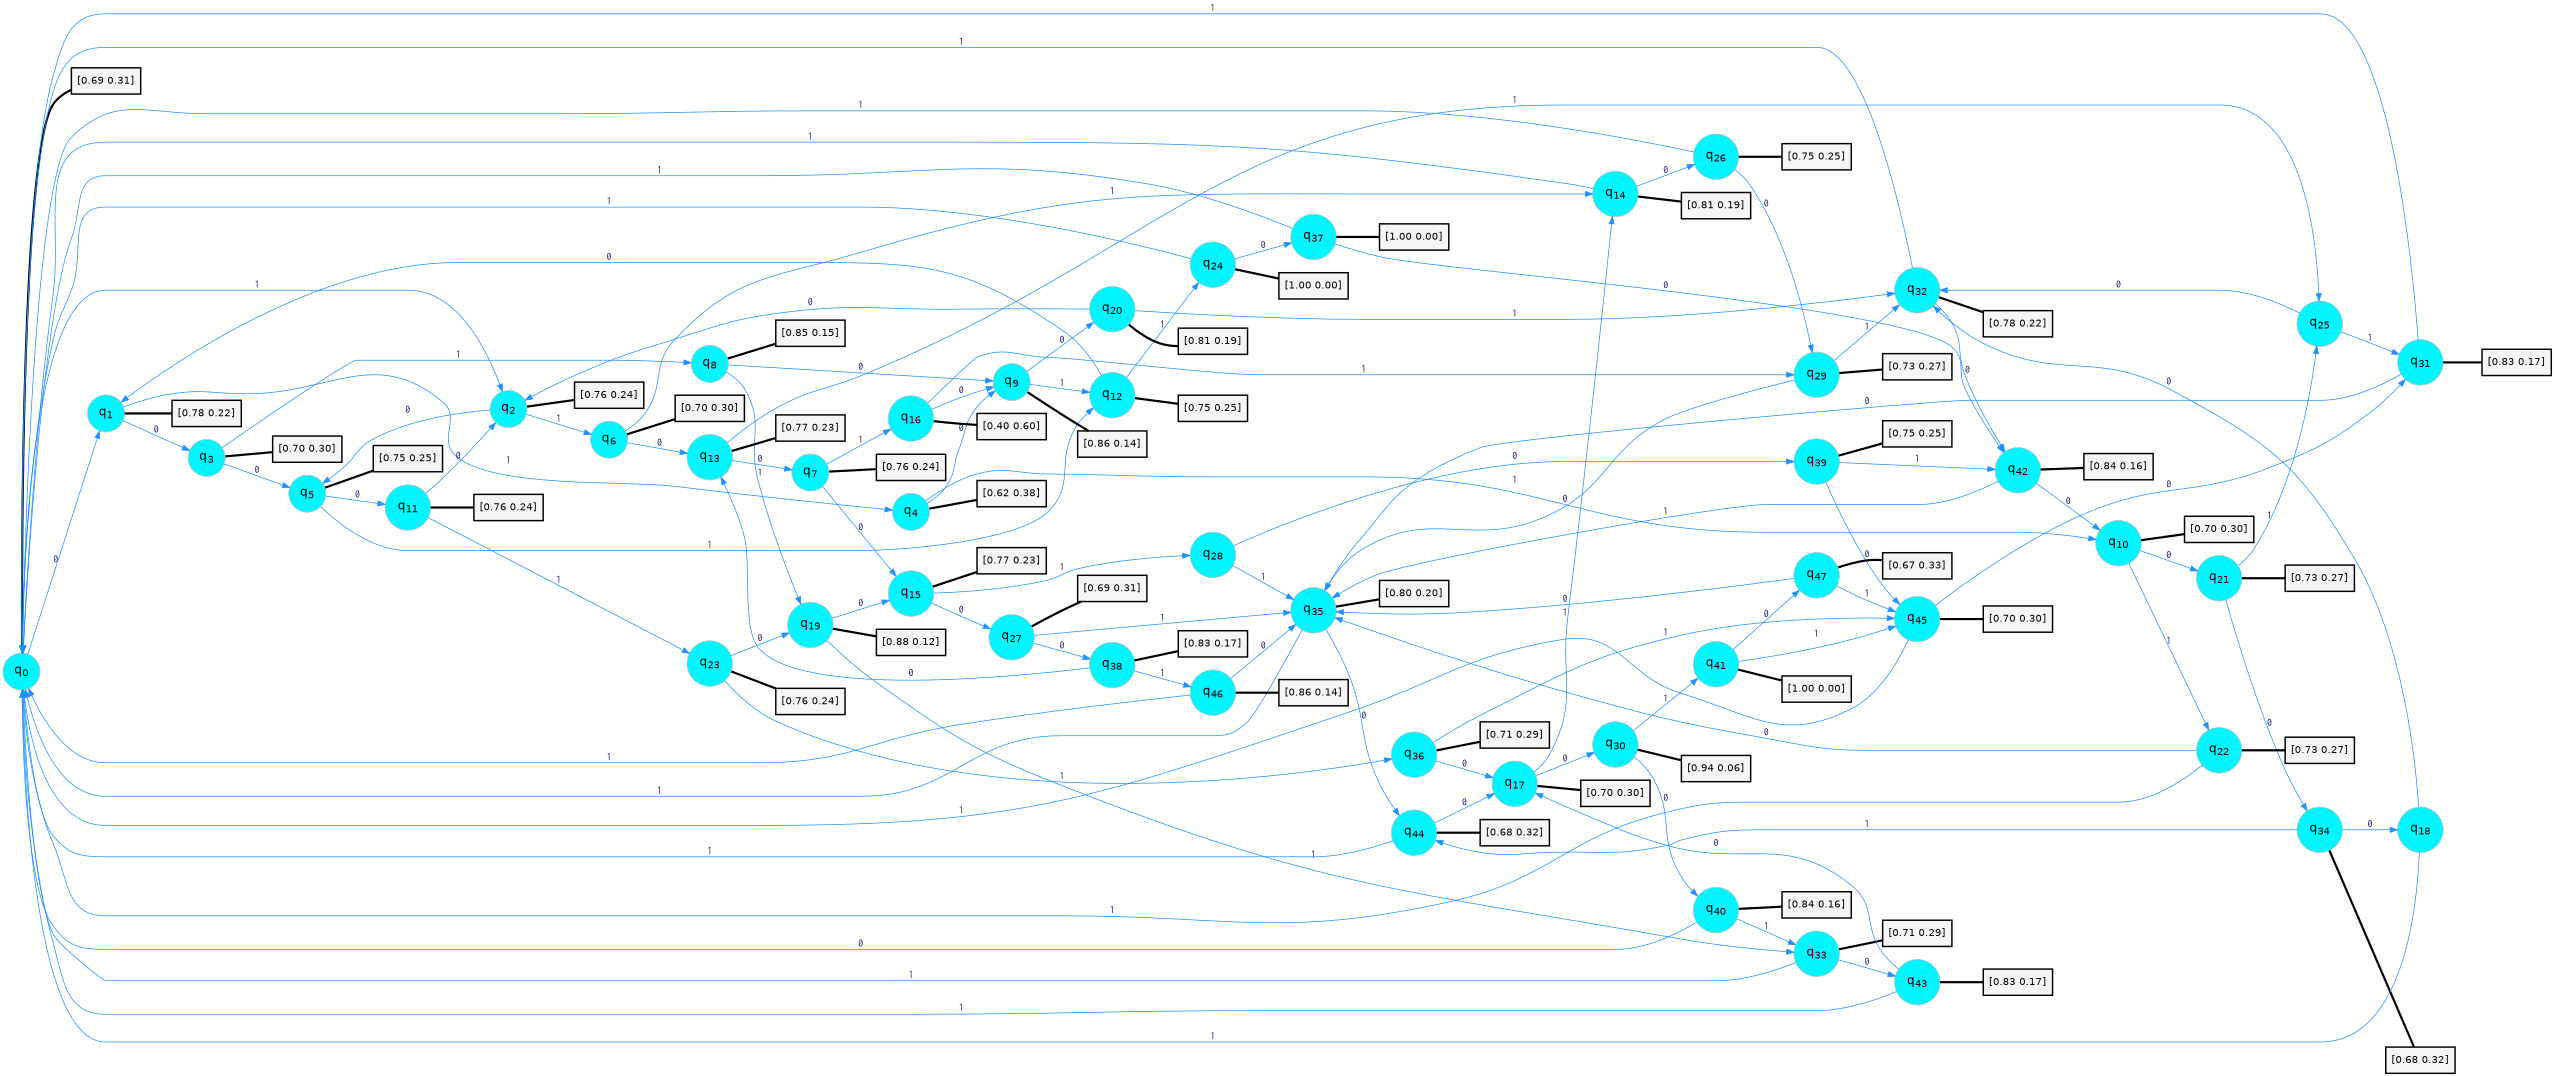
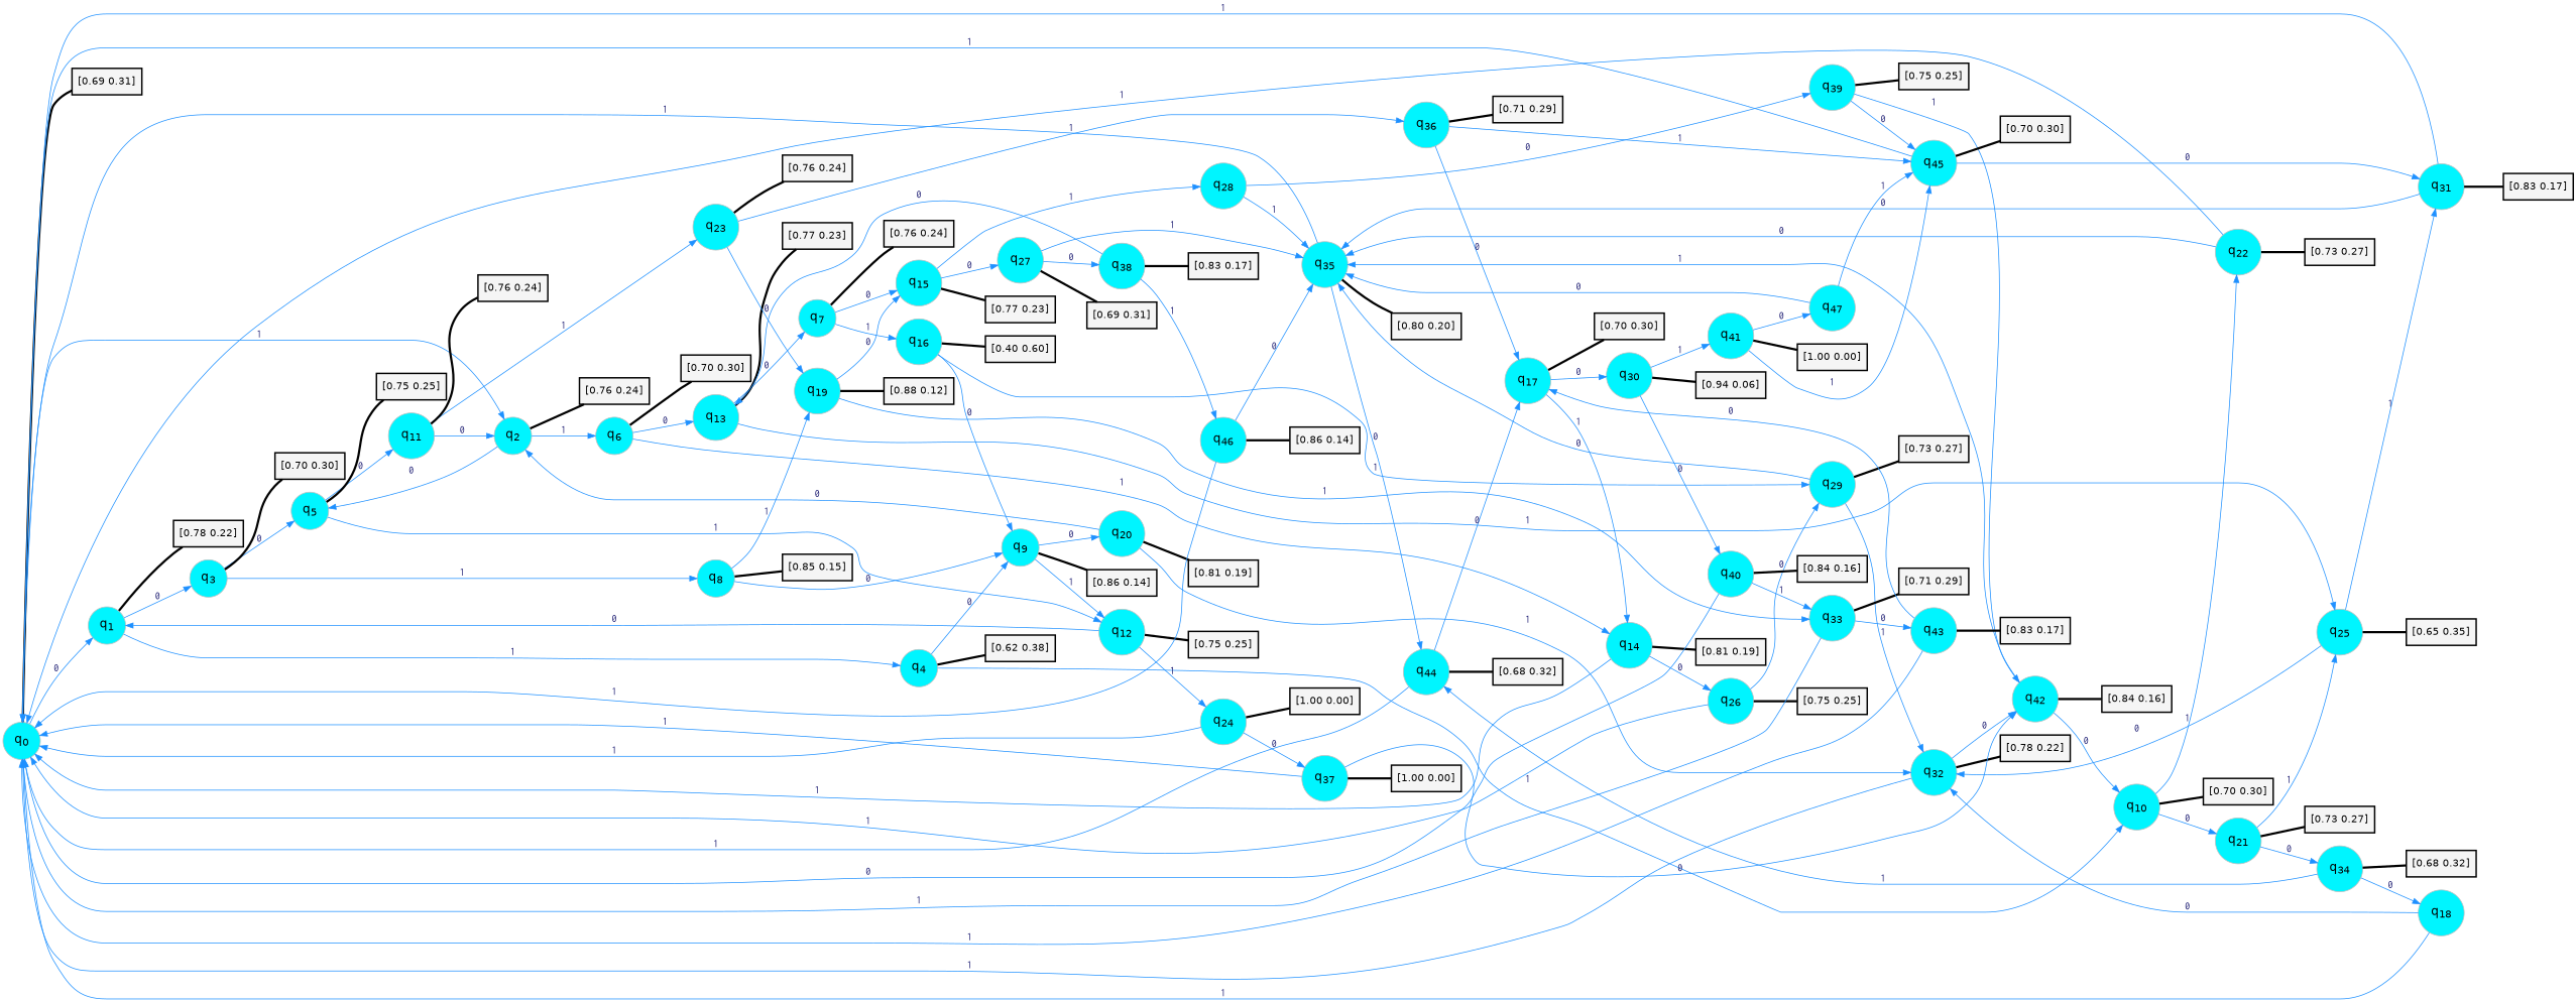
  digraph {
    rankdir=LR
    node [color=gray fillcolor=turquoise1 fontcolor=black fontname=Helvetica fontsize=16 fontweight=bold shape=circle style=filled]
    edge [arrowsize=1 color=dodgerblue1 fontcolor=midnightblue fontname=courier fontweight=bold penwidth=1 style=solid weight=20]
    n1 [label=<q<SUB>0</SUB>>]
    n2 [label=<q<SUB>1</SUB>>]
    n3 [label=<q<SUB>2</SUB>>]
    n4 [color=black fillcolor=whitesmoke fontsize=14 label="[0.69 0.31]" penwidth=2 shape=box]
    n5 [label=<q<SUB>3</SUB>>]
    n6 [label=<q<SUB>4</SUB>>]
    n7 [color=black fillcolor=whitesmoke fontsize=14 label="[0.78 0.22]" penwidth=2 shape=box]
    n8 [label=<q<SUB>5</SUB>>]
    n9 [label=<q<SUB>6</SUB>>]
    n10 [color=black fillcolor=whitesmoke fontsize=14 label="[0.76 0.24]" penwidth=2 shape=box]
    n11 [label=<q<SUB>8</SUB>>]
    n12 [color=black fillcolor=whitesmoke fontsize=14 label="[0.70 0.30]" penwidth=2 shape=box]
    n13 [label=<q<SUB>9</SUB>>]
    n14 [label=<q<SUB>10</SUB>>]
    n15 [color=black fillcolor=whitesmoke fontsize=14 label="[0.62 0.38]" penwidth=2 shape=box]
    n16 [label=<q<SUB>11</SUB>>]
    n17 [label=<q<SUB>12</SUB>>]
    n18 [color=black fillcolor=whitesmoke fontsize=14 label="[0.75 0.25]" penwidth=2 shape=box]
    n19 [label=<q<SUB>13</SUB>>]
    n20 [label=<q<SUB>14</SUB>>]
    n21 [color=black fillcolor=whitesmoke fontsize=14 label="[0.70 0.30]" penwidth=2 shape=box]
    n22 [label=<q<SUB>19</SUB>>]
    n23 [color=black fillcolor=whitesmoke fontsize=14 label="[0.85 0.15]" penwidth=2 shape=box]
    n24 [label=<q<SUB>20</SUB>>]
    n25 [color=black fillcolor=whitesmoke fontsize=14 label="[0.86 0.14]" penwidth=2 shape=box]
    n26 [label=<q<SUB>21</SUB>>]
    n27 [label=<q<SUB>22</SUB>>]
    n28 [color=black fillcolor=whitesmoke fontsize=14 label="[0.70 0.30]" penwidth=2 shape=box]
    n29 [label=<q<SUB>23</SUB>>]
    n30 [color=black fillcolor=whitesmoke fontsize=14 label="[0.76 0.24]" penwidth=2 shape=box]
    n31 [label=<q<SUB>24</SUB>>]
    n32 [color=black fillcolor=whitesmoke fontsize=14 label="[0.75 0.25]" penwidth=2 shape=box]
    n33 [label=<q<SUB>7</SUB>>]
    n34 [label=<q<SUB>25</SUB>>]
    n35 [color=black fillcolor=whitesmoke fontsize=14 label="[0.77 0.23]" penwidth=2 shape=box]
    n36 [label=<q<SUB>26</SUB>>]
    n37 [color=black fillcolor=whitesmoke fontsize=14 label="[0.81 0.19]" penwidth=2 shape=box]
    n38 [label=<q<SUB>15</SUB>>]
    n39 [label=<q<SUB>16</SUB>>]
    n40 [color=black fillcolor=whitesmoke fontsize=14 label="[0.76 0.24]" penwidth=2 shape=box]
    n41 [label=<q<SUB>27</SUB>>]
    n42 [label=<q<SUB>28</SUB>>]
    n43 [color=black fillcolor=whitesmoke fontsize=14 label="[0.77 0.23]" penwidth=2 shape=box]
    n44 [label=<q<SUB>29</SUB>>]
    n45 [color=black fillcolor=whitesmoke fontsize=14 label="[0.40 0.60]" penwidth=2 shape=box]
    n46 [label=<q<SUB>33</SUB>>]
    n47 [color=black fillcolor=whitesmoke fontsize=14 label="[0.88 0.12]" penwidth=2 shape=box]
    n48 [label=<q<SUB>32</SUB>>]
    n49 [color=black fillcolor=whitesmoke fontsize=14 label="[0.81 0.19]" penwidth=2 shape=box]
    n50 [label=<q<SUB>34</SUB>>]
    n51 [color=black fillcolor=whitesmoke fontsize=14 label="[0.73 0.27]" penwidth=2 shape=box]
    n52 [label=<q<SUB>35</SUB>>]
    n53 [color=black fillcolor=whitesmoke fontsize=14 label="[0.73 0.27]" penwidth=2 shape=box]
    n54 [label=<q<SUB>36</SUB>>]
    n55 [color=black fillcolor=whitesmoke fontsize=14 label="[0.76 0.24]" penwidth=2 shape=box]
    n56 [label=<q<SUB>37</SUB>>]
    n57 [color=black fillcolor=whitesmoke fontsize=14 label="[1.00 0.00]" penwidth=2 shape=box]
    n58 [label=<q<SUB>31</SUB>>]
+   n59 [color=black fillcolor=whitesmoke fontsize=14 label="[0.65 0.35]" penwidth=2 shape=box]
    n60 [color=black fillcolor=whitesmoke fontsize=14 label="[0.75 0.25]" penwidth=2 shape=box]
    n61 [label=<q<SUB>38</SUB>>]
    n62 [color=black fillcolor=whitesmoke fontsize=14 label="[0.69 0.31]" penwidth=2 shape=box]
    n63 [label=<q<SUB>39</SUB>>]
    n64 [color=black fillcolor=whitesmoke fontsize=14 label="[0.73 0.27]" penwidth=2 shape=box]
    n65 [label=<q<SUB>17</SUB>>]
    n66 [label=<q<SUB>30</SUB>>]
    n67 [color=black fillcolor=whitesmoke fontsize=14 label="[0.70 0.30]" penwidth=2 shape=box]
    n68 [label=<q<SUB>40</SUB>>]
    n69 [label=<q<SUB>41</SUB>>]
    n70 [color=black fillcolor=whitesmoke fontsize=14 label="[0.94 0.06]" penwidth=2 shape=box]
    n71 [label=<q<SUB>18</SUB>>]
    n72 [label=<q<SUB>42</SUB>>]
    n73 [color=black fillcolor=whitesmoke fontsize=14 label="[0.78 0.22]" penwidth=2 shape=box]
    n74 [label=<q<SUB>43</SUB>>]
    n75 [color=black fillcolor=whitesmoke fontsize=14 label="[0.71 0.29]" penwidth=2 shape=box]
    n76 [label=<q<SUB>44</SUB>>]
    n77 [color=black fillcolor=whitesmoke fontsize=14 label="[0.68 0.32]" penwidth=2 shape=box]
    n78 [color=black fillcolor=whitesmoke fontsize=14 label="[0.80 0.20]" penwidth=2 shape=box]
    n79 [label=<q<SUB>45</SUB>>]
    n80 [color=black fillcolor=whitesmoke fontsize=14 label="[0.71 0.29]" penwidth=2 shape=box]
    n81 [color=black fillcolor=whitesmoke fontsize=14 label="[1.00 0.00]" penwidth=2 shape=box]
    n82 [color=black fillcolor=whitesmoke fontsize=14 label="[0.83 0.17]" penwidth=2 shape=box]
    n83 [label=<q<SUB>46</SUB>>]
    n84 [color=black fillcolor=whitesmoke fontsize=14 label="[0.83 0.17]" penwidth=2 shape=box]
    n85 [color=black fillcolor=whitesmoke fontsize=14 label="[0.75 0.25]" penwidth=2 shape=box]
    n86 [color=black fillcolor=whitesmoke fontsize=14 label="[0.84 0.16]" penwidth=2 shape=box]
    n87 [label=<q<SUB>47</SUB>>]
    n88 [color=black fillcolor=whitesmoke fontsize=14 label="[1.00 0.00]" penwidth=2 shape=box]
    n89 [color=black fillcolor=whitesmoke fontsize=14 label="[0.84 0.16]" penwidth=2 shape=box]
    n90 [color=black fillcolor=whitesmoke fontsize=14 label="[0.83 0.17]" penwidth=2 shape=box]
    n91 [color=black fillcolor=whitesmoke fontsize=14 label="[0.68 0.32]" penwidth=2 shape=box]
    n92 [color=black fillcolor=whitesmoke fontsize=14 label="[0.70 0.30]" penwidth=2 shape=box]
    n93 [color=black fillcolor=whitesmoke fontsize=14 label="[0.86 0.14]" penwidth=2 shape=box]
-   n94 [color=black fillcolor=whitesmoke fontsize=14 label="[0.67 0.33]" penwidth=2 shape=box]
    n1 -> n2 [label=0]
    n1 -> n3 [label=1]
    n1 -> n4 [arrowhead=none color=black penwidth=3]
    n2 -> n5 [label=0]
    n2 -> n6 [label=1]
    n2 -> n7 [arrowhead=none color=black penwidth=3]
    n3 -> n8 [label=0]
    n3 -> n9 [label=1]
    n3 -> n10 [arrowhead=none color=black penwidth=3]
    n5 -> n8 [label=0]
    n5 -> n11 [label=1]
    n5 -> n12 [arrowhead=none color=black penwidth=3]
    n6 -> n13 [label=0]
    n6 -> n14 [label=1]
    n6 -> n15 [arrowhead=none color=black penwidth=3]
    n8 -> n16 [label=0]
    n8 -> n17 [label=1]
    n8 -> n18 [arrowhead=none color=black penwidth=3]
    n9 -> n19 [label=0]
    n9 -> n20 [label=1]
    n9 -> n21 [arrowhead=none color=black penwidth=3]
    n11 -> n13 [label=0]
    n11 -> n22 [label=1]
    n11 -> n23 [arrowhead=none color=black penwidth=3]
    n13 -> n17 [label=1]
    n13 -> n24 [label=0]
    n13 -> n25 [arrowhead=none color=black penwidth=3]
    n14 -> n26 [label=0]
    n14 -> n27 [label=1]
    n14 -> n28 [arrowhead=none color=black penwidth=3]
    n16 -> n3 [label=0]
    n16 -> n29 [label=1]
    n16 -> n30 [arrowhead=none color=black penwidth=3]
    n17 -> n2 [label=0]
    n17 -> n31 [label=1]
    n17 -> n32 [arrowhead=none color=black penwidth=3]
    n19 -> n33 [label=0]
    n19 -> n34 [label=1]
    n19 -> n35 [arrowhead=none color=black penwidth=3]
    n20 -> n1 [label=1]
    n20 -> n36 [label=0]
    n20 -> n37 [arrowhead=none color=black penwidth=3]
    n22 -> n38 [label=0]
    n22 -> n46 [label=1]
    n22 -> n47 [arrowhead=none color=black penwidth=3]
    n24 -> n3 [label=0]
    n24 -> n48 [label=1]
    n24 -> n49 [arrowhead=none color=black penwidth=3]
    n26 -> n34 [label=1]
    n26 -> n50 [label=0]
    n26 -> n51 [arrowhead=none color=black penwidth=3]
    n27 -> n1 [label=1]
    n27 -> n52 [label=0]
    n27 -> n53 [arrowhead=none color=black penwidth=3]
    n29 -> n22 [label=0]
    n29 -> n54 [label=1]
    n29 -> n55 [arrowhead=none color=black penwidth=3]
    n31 -> n1 [label=1]
    n31 -> n56 [label=0]
    n31 -> n57 [arrowhead=none color=black penwidth=3]
    n33 -> n38 [label=0]
    n33 -> n39 [label=1]
    n33 -> n40 [arrowhead=none color=black penwidth=3]
    n34 -> n48 [label=0]
    n34 -> n58 [label=1]
+   n34 -> n59 [arrowhead=none color=black penwidth=3]
    n36 -> n1 [label=1]
    n36 -> n44 [label=0]
    n36 -> n60 [arrowhead=none color=black penwidth=3]
    n38 -> n41 [label=0]
    n38 -> n42 [label=1]
    n38 -> n43 [arrowhead=none color=black penwidth=3]
    n39 -> n13 [label=0]
    n39 -> n44 [label=1]
    n39 -> n45 [arrowhead=none color=black penwidth=3]
    n41 -> n52 [label=1]
    n41 -> n61 [label=0]
    n41 -> n62 [arrowhead=none color=black penwidth=3]
    n42 -> n52 [label=1]
    n42 -> n63 [label=0]
    n44 -> n48 [label=1]
    n44 -> n52 [label=0]
    n44 -> n64 [arrowhead=none color=black penwidth=3]
    n46 -> n1 [label=1]
    n46 -> n74 [label=0]
    n46 -> n75 [arrowhead=none color=black penwidth=3]
    n48 -> n1 [label=1]
    n48 -> n72 [label=0]
    n48 -> n73 [arrowhead=none color=black penwidth=3]
    n50 -> n71 [label=0]
    n50 -> n76 [label=1]
    n50 -> n77 [arrowhead=none color=black penwidth=3]
    n52 -> n1 [label=1]
    n52 -> n76 [label=0]
    n52 -> n78 [arrowhead=none color=black penwidth=3]
    n54 -> n65 [label=0]
    n54 -> n79 [label=1]
    n54 -> n80 [arrowhead=none color=black penwidth=3]
    n56 -> n1 [label=1]
    n56 -> n72 [label=0]
    n56 -> n81 [arrowhead=none color=black penwidth=3]
    n58 -> n1 [label=1]
    n58 -> n52 [label=0]
    n58 -> n82 [arrowhead=none color=black penwidth=3]
    n61 -> n19 [label=0]
    n61 -> n83 [label=1]
    n61 -> n84 [arrowhead=none color=black penwidth=3]
    n63 -> n72 [label=1]
    n63 -> n79 [label=0]
    n63 -> n85 [arrowhead=none color=black penwidth=3]
    n65 -> n20 [label=1]
    n65 -> n66 [label=0]
    n65 -> n67 [arrowhead=none color=black penwidth=3]
    n66 -> n68 [label=0]
    n66 -> n69 [label=1]
    n66 -> n70 [arrowhead=none color=black penwidth=3]
    n68 -> n1 [label=0]
    n68 -> n46 [label=1]
    n68 -> n86 [arrowhead=none color=black penwidth=3]
    n69 -> n79 [label=1]
    n69 -> n87 [label=0]
    n69 -> n88 [arrowhead=none color=black penwidth=3]
    n71 -> n1 [label=1]
    n71 -> n48 [label=0]
    n72 -> n14 [label=0]
    n72 -> n52 [label=1]
    n72 -> n89 [arrowhead=none color=black penwidth=3]
    n74 -> n1 [label=1]
    n74 -> n65 [label=0]
    n74 -> n90 [arrowhead=none color=black penwidth=3]
    n76 -> n1 [label=1]
    n76 -> n65 [label=0]
    n76 -> n91 [arrowhead=none color=black penwidth=3]
    n79 -> n1 [label=1]
    n79 -> n58 [label=0]
    n79 -> n92 [arrowhead=none color=black penwidth=3]
    n83 -> n1 [label=1]
    n83 -> n52 [label=0]
    n83 -> n93 [arrowhead=none color=black penwidth=3]
    n87 -> n52 [label=0]
    n87 -> n79 [label=1]
-   n87 -> n94 [arrowhead=none color=black penwidth=3]
  }
